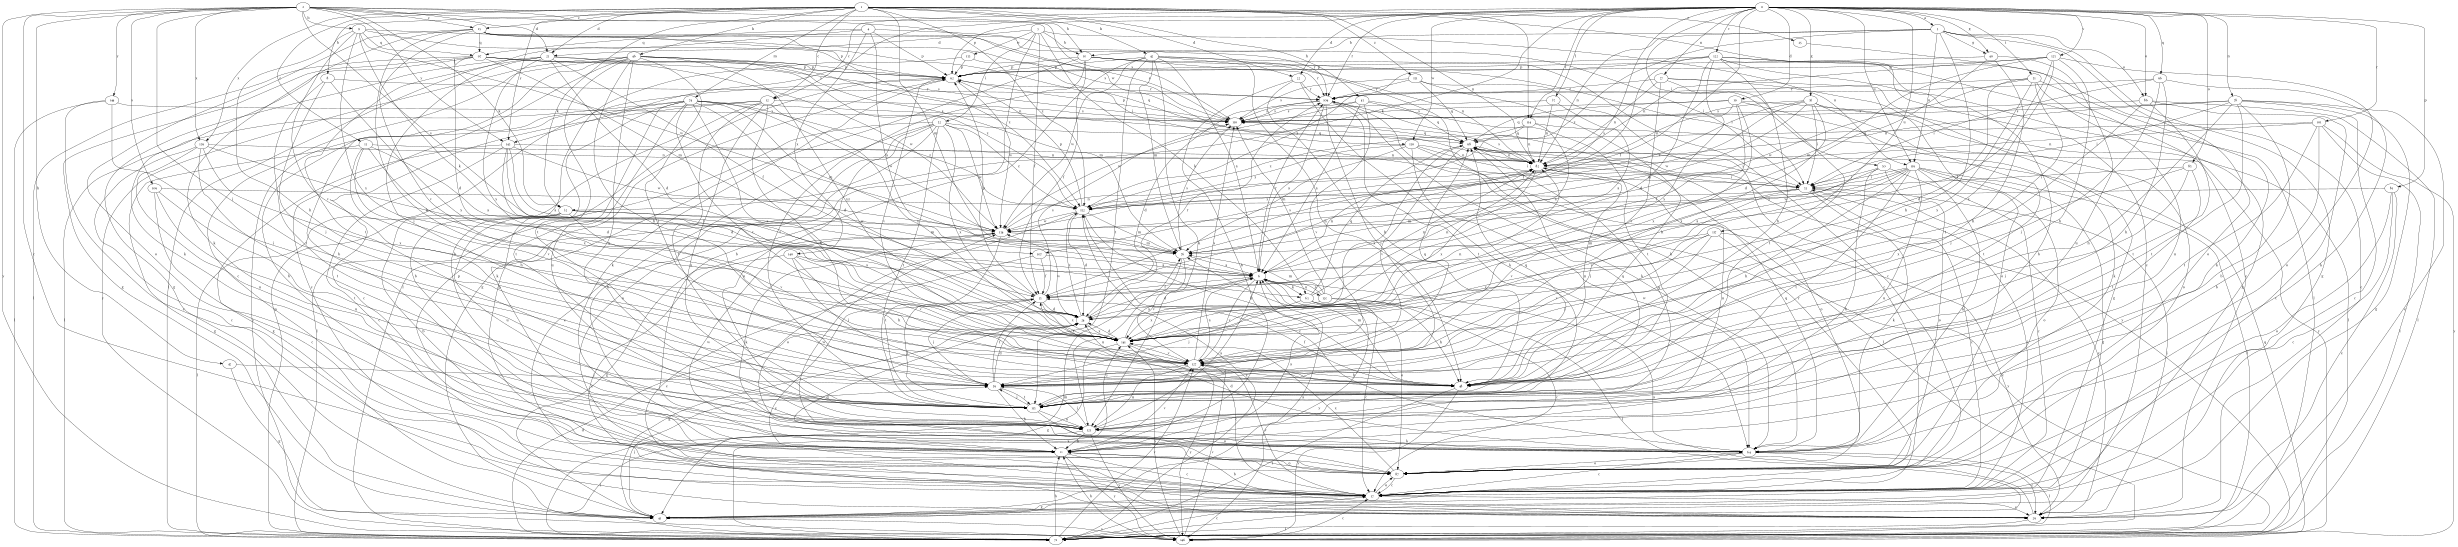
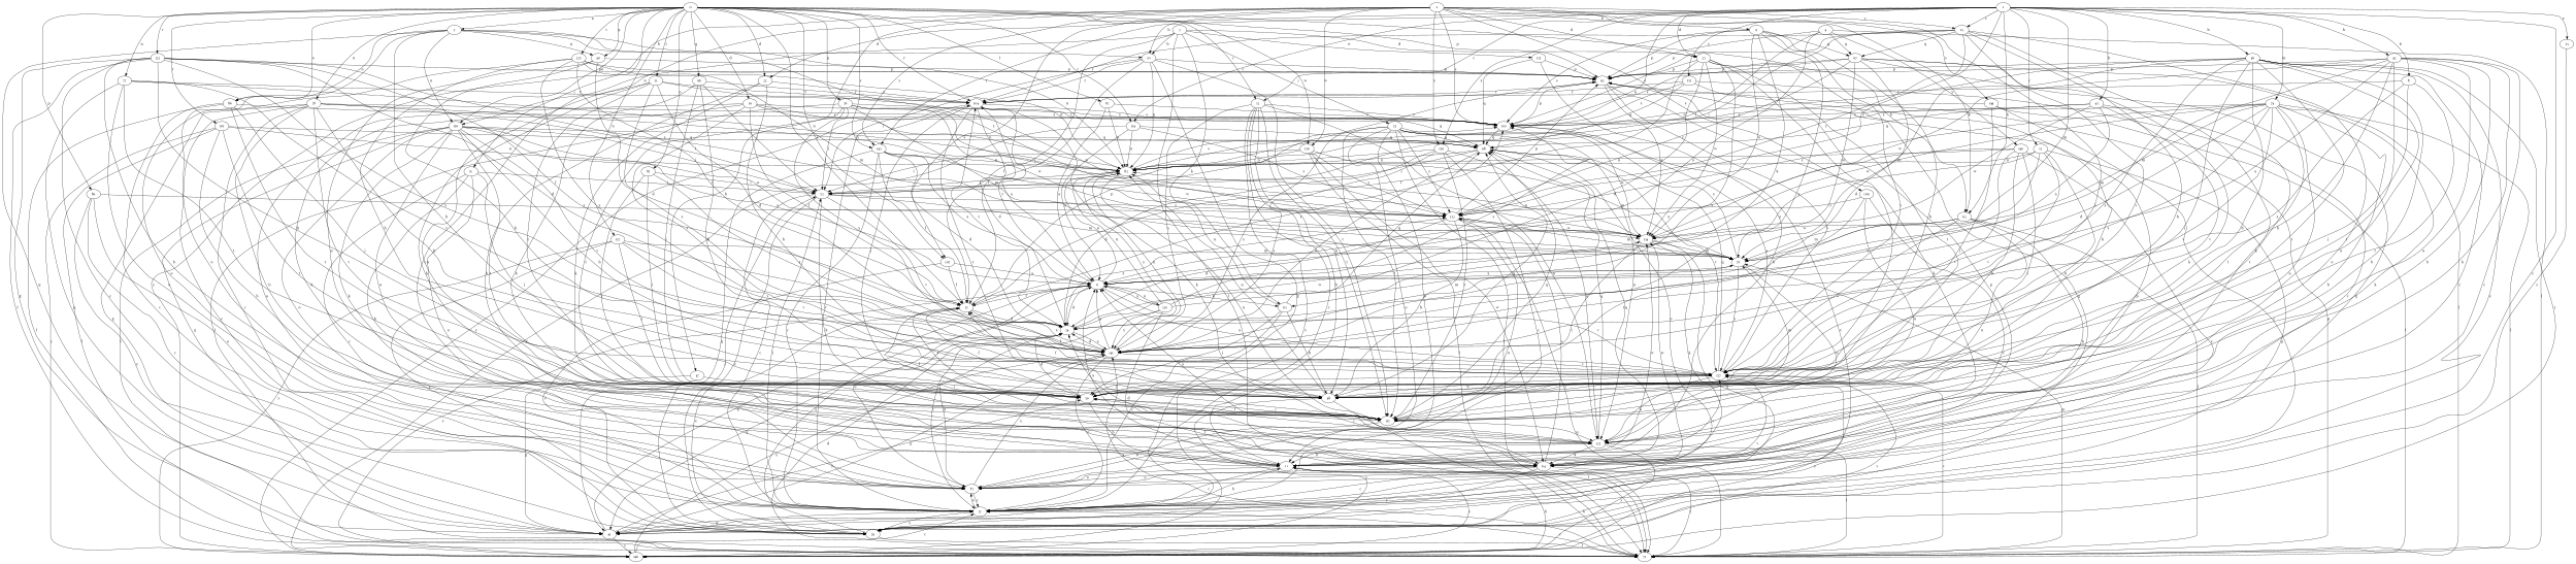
  strict digraph {
    fontname="Playfair Display"
    node [fontname="Playfair Display"]
    edge [fontname="Playfair Display"]
    0
    5
    12
    19
    22
    35
    36
    40
    50
    51
    62
    67
    77
    78
    85
    86
    89
    92
    96
    101
    104
    107
    114
    117
    119
    122
    125
    130
    143
    82
    152
    10
    41
    48
    87
    17
    110
    146
    115
    141
    11
    121
    64
    98
    29
    59
    24
    76
    71
    53
    134
    127
    6
    1
    8
    13
    15
    23
    25
    42
    43
    46
    74
    139
    151
    97
    2
    9
    47
    109
    144
    63
    3
    52
    133
    4
    140
    120
    0 -> 5 [label=a]
    0 -> 12 [label=c]
    0 -> 19 [label=d]
    0 -> 22 [label=d]
    0 -> 35 [label=f]
    0 -> 36 [label=g]
    0 -> 40 [label=g]
    0 -> 50 [label=i]
    0 -> 51 [label=i]
    0 -> 62 [label=k]
    0 -> 67 [label=l]
    0 -> 77 [label=n]
    0 -> 78 [label=n]
    0 -> 85 [label=o]
    0 -> 86 [label=o]
    0 -> 89 [label=p]
    0 -> 92 [label=p]
    0 -> 96 [label=q]
    0 -> 101 [label=r]
    0 -> 104 [label=r]
    0 -> 107 [label=s]
    0 -> 114 [label=t]
    0 -> 117 [label=u]
    0 -> 119 [label=u]
    0 -> 122 [label=v]
    0 -> 125 [label=v]
    0 -> 130 [label=w]
    0 -> 143 [label=y]
    5 -> 40 [label=g]
    5 -> 86 [label=o]
    5 -> 119 [label=u]
    5 -> 82 [label=n]
    5 -> 152 [label=z]
    5 -> 10 [label=b]
    5 -> 41 [label=g]
    5 -> 48 [label=h]
    5 -> 87 [label=o]
    12 -> 48 [label=h]
    12 -> 17 [label=c]
    12 -> 110 [label=s]
    12 -> 146 [label=y]
    12 -> 115 [label=t]
    12 -> 141 [label=x]
    12 -> 11 [label=b]
    12 -> 121 [label=u]
    19 -> 35 [label=f]
    19 -> 82 [label=n]
    19 -> 87 [label=o]
    19 -> 110 [label=s]
    19 -> 141 [label=x]
    19 -> 64 [label=k]
    19 -> 98 [label=q]
    22 -> 104 [label=r]
    22 -> 48 [label=h]
    22 -> 11 [label=b]
    22 -> 64 [label=k]
    35 -> 92 [label=p]
    35 -> 110 [label=s]
    35 -> 141 [label=x]
    35 -> 29 [label=e]
    35 -> 59 [label=j]
    35 -> 24 [label=d]
    36 -> 152 [label=z]
    36 -> 110 [label=s]
    36 -> 115 [label=t]
    36 -> 141 [label=x]
    36 -> 76 [label=m]
    36 -> 71 [label=l]
    36 -> 53 [label=i]
    36 -> 134 [label=w]
    40 -> 92 [label=p]
    40 -> 48 [label=h]
    40 -> 121 [label=u]
    40 -> 24 [label=d]
    50 -> 87 [label=o]
    50 -> 17 [label=c]
    50 -> 11 [label=b]
    50 -> 59 [label=j]
    50 -> 53 [label=i]
    51 -> 104 [label=r]
    51 -> 141 [label=x]
    51 -> 121 [label=u]
    51 -> 64 [label=k]
    51 -> 59 [label=t]
    51 -> 24 [label=d]
    51 -> 134 [label=w]
    62 -> 11 [label=b]
    62 -> 121 [label=u]
    62 -> 76 [label=m]
    62 -> 71 [label=l]
    62 -> 134 [label=w]
    62 -> 127 [label=v]
    67 -> 82 [label=n]
    67 -> 110 [label=s]
    67 -> 6 [label=a]
    77 -> 104 [label=r]
    77 -> 82 [label=n]
    77 -> 41 [label=g]
    77 -> 87 [label=o]
    77 -> 115 [label=t]
    77 -> 127 [label=v]
    78 -> 82 [label=n]
    78 -> 41 [label=g]
    78 -> 48 [label=h]
    78 -> 17 [label=c]
    78 -> 110 [label=s]
    78 -> 115 [label=t]
    78 -> 11 [label=b]
    78 -> 29 [label=e]
    78 -> 53 [label=i]
    85 -> 115 [label=t]
    85 -> 141 [label=x]
    85 -> 59 [label=j]
    85 -> 53 [label=i]
    86 -> 17 [label=c]
    86 -> 110 [label=s]
    86 -> 115 [label=t]
    86 -> 59 [label=j]
    86 -> 71 [label=l]
    89 -> 152 [label=z]
    89 -> 87 [label=o]
    89 -> 17 [label=c]
    89 -> 29 [label=e]
    92 -> 104 [label=r]
    92 -> 64 [label=k]
    92 -> 134 [label=w]
    92 -> 127 [label=v]
    96 -> 104 [label=r]
    96 -> 48 [label=h]
    96 -> 64 [label=k]
    96 -> 59 [label=j]
    96 -> 53 [label=i]
    101 -> 82 [label=n]
    101 -> 146 [label=y]
    101 -> 115 [label=t]
    101 -> 11 [label=b]
    101 -> 98 [label=q]
    101 -> 71 [label=l]
    104 -> 110 [label=s]
    104 -> 146 [label=y]
    104 -> 115 [label=t]
    104 -> 64 [label=k]
    104 -> 59 [label=j]
    104 -> 24 [label=d]
    104 -> 6 [label=a]
    107 -> 35 [label=f]
    107 -> 29 [label=e]
    107 -> 6 [label=a]
    114 -> 82 [label=n]
    114 -> 152 [label=z]
    114 -> 146 [label=y]
    114 -> 98 [label=q]
    114 -> 6 [label=a]
    117 -> 146 [label=y]
    117 -> 141 [label=x]
    117 -> 29 [label=e]
    117 -> 59 [label=j]
    117 -> 76 [label=m]
    117 -> 127 [label=v]
    119 -> 41 [label=g]
    119 -> 48 [label=h]
    119 -> 87 [label=o]
    119 -> 115 [label=t]
    119 -> 121 [label=u]
    119 -> 64 [label=k]
    119 -> 71 [label=l]
    119 -> 53 [label=i]
    119 -> 134 [label=w]
    119 -> 127 [label=v]
    119 -> 6 [label=a]
    122 -> 35 [label=f]
    122 -> 92 [label=p]
    122 -> 152 [label=z]
    122 -> 41 [label=g]
    122 -> 48 [label=h]
    122 -> 141 [label=x]
    122 -> 11 [label=b]
    122 -> 29 [label=e]
    122 -> 24 [label=d]
    122 -> 71 [label=l]
    125 -> 35 [label=f]
    125 -> 92 [label=p]
    125 -> 82 [label=n]
    125 -> 48 [label=h]
    125 -> 87 [label=o]
    125 -> 141 [label=x]
    125 -> 76 [label=m]
    130 -> 82 [label=n]
    130 -> 152 [label=z]
    130 -> 64 [label=w]
    130 -> 76 [label=m]
    130 -> 71 [label=l]
    130 -> 53 [label=i]
    143 -> 35 [label=f]
    143 -> 82 [label=n]
    143 -> 41 [label=g]
    143 -> 17 [label=c]
    143 -> 24 [label=d]
    143 -> 134 [label=w]
    143 -> 6 [label=a]
    82 -> 110 [label=s]
    82 -> 141 [label=x]
    82 -> 121 [label=u]
    82 -> 53 [label=i]
    152 -> 92 [label=p]
    152 -> 48 [label=h]
    152 -> 87 [label=o]
    152 -> 24 [label=d]
    152 -> 76 [label=m]
    152 -> 134 [label=w]
    10 -> 35 [label=f]
    10 -> 92 [label=p]
    10 -> 104 [label=r]
    10 -> 82 [label=n]
    10 -> 41 [label=g]
    10 -> 115 [label=t]
    10 -> 53 [label=i]
    41 -> 146 [label=y]
    41 -> 59 [label=j]
    41 -> 6 [label=a]
    48 -> 35 [label=f]
    48 -> 82 [label=n]
    48 -> 146 [label=y]
    48 -> 98 [label=q]
    48 -> 76 [label=m]
    48 -> 71 [label=l]
    87 -> 92 [label=p]
    87 -> 17 [label=c]
    87 -> 141 [label=x]
    87 -> 24 [label=d]
    17 -> 92 [label=p]
    17 -> 104 [label=r]
    17 -> 41 [label=g]
    17 -> 87 [label=o]
    17 -> 11 [label=b]
    17 -> 29 [label=e]
    17 -> 53 [label=i]
    17 -> 127 [label=v]
    110 -> 92 [label=p]
    110 -> 98 [label=q]
    146 -> 17 [label=c]
    146 -> 141 [label=x]
    146 -> 11 [label=b]
-   146 -> 98 [label=q]
+   119 -> 98 [label=q]
    146 -> 127 [label=v]
    115 -> 35 [label=f]
    115 -> 87 [label=o]
    115 -> 121 [label=u]
    115 -> 98 [label=q]
    115 -> 59 [label=j]
    141 -> 82 [label=n]
    141 -> 41 [label=g]
    141 -> 17 [label=c]
    141 -> 24 [label=d]
    141 -> 127 [label=v]
    141 -> 6 [label=a]
    11 -> 87 [label=o]
    11 -> 17 [label=c]
    11 -> 146 [label=y]
    11 -> 134 [label=w]
    11 -> 127 [label=v]
    11 -> 6 [label=a]
    121 -> 146 [label=y]
    121 -> 11 [label=b]
    121 -> 64 [label=k]
    121 -> 98 [label=q]
    121 -> 59 [label=j]
    121 -> 71 [label=l]
    121 -> 6 [label=a]
    64 -> 152 [label=z]
    64 -> 87 [label=o]
    64 -> 17 [label=c]
    64 -> 98 [label=q]
    64 -> 29 [label=e]
    64 -> 24 [label=d]
    64 -> 71 [label=l]
    64 -> 134 [label=w]
    98 -> 82 [label=n]
    98 -> 87 [label=o]
    98 -> 141 [label=x]
    98 -> 53 [label=i]
    98 -> 127 [label=v]
    29 -> 71 [label=l]
    29 -> 53 [label=i]
    29 -> 6 [label=a]
    59 -> 35 [label=f]
    59 -> 115 [label=t]
    59 -> 11 [label=b]
    59 -> 24 [label=d]
    24 -> 104 [label=r]
    24 -> 152 [label=z]
    24 -> 41 [label=g]
    24 -> 141 [label=x]
    24 -> 134 [label=w]
    76 -> 110 [label=s]
    76 -> 121 [label=u]
    76 -> 127 [label=v]
    76 -> 6 [label=a]
    71 -> 92 [label=p]
    71 -> 152 [label=z]
    71 -> 17 [label=c]
    71 -> 141 [label=x]
    71 -> 11 [label=b]
    71 -> 24 [label=d]
    71 -> 76 [label=m]
    71 -> 127 [label=v]
    53 -> 152 [label=z]
    53 -> 17 [label=c]
    53 -> 64 [label=k]
    53 -> 29 [label=e]
    53 -> 76 [label=m]
    53 -> 127 [label=v]
    134 -> 82 [label=n]
    134 -> 41 [label=g]
    134 -> 115 [label=t]
    134 -> 64 [label=k]
    134 -> 76 [label=m]
    127 -> 35 [label=f]
    127 -> 48 [label=h]
    127 -> 110 [label=s]
    127 -> 146 [label=y]
    127 -> 121 [label=u]
    127 -> 98 [label=q]
    127 -> 59 [label=j]
    127 -> 6 [label=a]
    6 -> 35 [label=f]
    6 -> 104 [label=r]
    6 -> 82 [label=n]
    6 -> 87 [label=o]
    6 -> 146 [label=y]
    6 -> 24 [label=d]
    6 -> 127 [label=v]
    6 -> 63 [label=k]
    6 -> 120 [label=u]
    1 -> 12 [label=c]
    1 -> 22 [label=d]
    1 -> 62 [label=k]
    1 -> 114 [label=t]
    1 -> 143 [label=y]
    1 -> 82 [label=n]
    1 -> 152 [label=z]
    1 -> 29 [label=e]
    1 -> 76 [label=m]
    1 -> 8 [label=b]
    1 -> 13 [label=c]
    1 -> 15 [label=c]
    1 -> 23 [label=d]
    1 -> 25 [label=e]
    1 -> 42 [label=h]
    1 -> 43 [label=h]
    1 -> 46 [label=h]
    1 -> 74 [label=m]
    1 -> 139 [label=x]
    1 -> 151 [label=z]
    8 -> 104 [label=r]
    8 -> 115 [label=t]
    8 -> 141 [label=x]
    8 -> 59 [label=j]
    13 -> 82 [label=n]
    13 -> 41 [label=g]
    13 -> 48 [label=h]
    13 -> 141 [label=x]
    13 -> 127 [label=v]
    13 -> 6 [label=a]
    15 -> 104 [label=r]
    15 -> 152 [label=z]
    15 -> 48 [label=h]
    15 -> 87 [label=o]
    15 -> 110 [label=s]
    15 -> 64 [label=k]
    15 -> 53 [label=i]
    15 -> 127 [label=v]
    15 -> 97 [label=q]
    23 -> 35 [label=f]
    23 -> 92 [label=p]
    23 -> 41 [label=g]
    23 -> 115 [label=t]
    23 -> 141 [label=x]
    23 -> 59 [label=j]
    23 -> 24 [label=d]
    23 -> 134 [label=w]
    25 -> 29 [label=e]
    42 -> 92 [label=p]
    42 -> 48 [label=h]
    42 -> 17 [label=c]
    42 -> 115 [label=t]
    42 -> 11 [label=b]
    42 -> 121 [label=u]
    42 -> 64 [label=k]
    42 -> 76 [label=m]
    42 -> 134 [label=w]
    42 -> 6 [label=a]
    43 -> 110 [label=s]
    43 -> 115 [label=t]
    43 -> 98 [label=q]
    43 -> 134 [label=w]
    43 -> 127 [label=v]
    43 -> 6 [label=a]
    46 -> 92 [label=p]
    46 -> 82 [label=n]
    46 -> 48 [label=h]
    46 -> 17 [label=c]
    46 -> 146 [label=y]
    46 -> 115 [label=t]
    46 -> 141 [label=x]
    46 -> 11 [label=b]
    46 -> 121 [label=u]
    46 -> 29 [label=e]
    46 -> 59 [label=j]
    46 -> 76 [label=m]
    74 -> 152 [label=z]
    74 -> 110 [label=s]
    74 -> 115 [label=t]
    74 -> 141 [label=x]
    74 -> 11 [label=b]
    74 -> 121 [label=u]
    74 -> 64 [label=k]
    74 -> 24 [label=d]
    74 -> 76 [label=m]
    74 -> 71 [label=l]
    74 -> 134 [label=w]
    74 -> 127 [label=v]
    139 -> 82 [label=n]
    139 -> 17 [label=c]
    139 -> 115 [label=t]
    139 -> 141 [label=x]
    139 -> 121 [label=u]
    139 -> 24 [label=d]
    151 -> 104 [label=r]
    151 -> 48 [label=h]
    151 -> 17 [label=c]
    151 -> 110 [label=s]
    151 -> 98 [label=q]
    97 -> 92 [label=p]
    97 -> 152 [label=z]
    97 -> 41 [label=g]
    97 -> 110 [label=s]
    97 -> 64 [label=k]
    97 -> 24 [label=d]
    97 -> 76 [label=m]
    97 -> 71 [label=l]
    2 -> 62 [label=k]
    2 -> 107 [label=s]
    2 -> 130 [label=w]
    2 -> 143 [label=y]
    2 -> 10 [label=b]
    2 -> 17 [label=c]
    2 -> 110 [label=s]
    2 -> 146 [label=y]
    2 -> 59 [label=j]
    2 -> 15 [label=c]
    2 -> 23 [label=d]
    2 -> 139 [label=x]
    2 -> 9 [label=b]
    2 -> 47 [label=h]
    2 -> 109 [label=s]
    2 -> 144 [label=y]
    9 -> 92 [label=p]
    9 -> 48 [label=h]
    9 -> 110 [label=s]
    9 -> 141 [label=x]
    9 -> 134 [label=w]
    9 -> 127 [label=v]
    9 -> 97 [label=q]
    9 -> 63 [label=k]
    47 -> 41 [label=g]
    47 -> 59 [label=j]
    109 -> 152 [label=z]
    109 -> 17 [label=c]
    109 -> 115 [label=t]
    109 -> 121 [label=u]
    144 -> 110 [label=s]
    144 -> 29 [label=e]
    144 -> 59 [label=j]
    144 -> 71 [label=l]
    63 -> 82 [label=n]
    63 -> 48 [label=h]
    63 -> 17 [label=c]
    63 -> 98 [label=q]
    63 -> 59 [label=j]
    3 -> 35 [label=f]
    3 -> 119 [label=u]
    3 -> 10 [label=b]
    3 -> 71 [label=l]
    3 -> 23 [label=d]
    3 -> 63 [label=k]
    3 -> 52 [label=i]
    3 -> 133 [label=w]
    52 -> 152 [label=z]
    52 -> 87 [label=o]
    52 -> 115 [label=t]
    52 -> 141 [label=x]
    52 -> 11 [label=b]
    52 -> 121 [label=u]
    52 -> 98 [label=q]
    52 -> 29 [label=e]
    52 -> 71 [label=l]
    52 -> 134 [label=w]
    133 -> 92 [label=p]
    133 -> 11 [label=b]
    133 -> 98 [label=q]
    4 -> 92 [label=p]
    4 -> 71 [label=l]
    4 -> 53 [label=i]
    4 -> 6 [label=a]
    4 -> 97 [label=q]
    4 -> 140 [label=x]
+   140 -> 82 [label=n]
    140 -> 48 [label=h]
    140 -> 29 [label=e]
    140 -> 59 [label=j]
    140 -> 127 [label=v]
    140 -> 6 [label=a]
    120 -> 82 [label=n]
    120 -> 17 [label=c]
    120 -> 110 [label=s]
    120 -> 141 [label=x]
    120 -> 76 [label=m]
    120 -> 71 [label=l]
    120 -> 6 [label=a]
  }
